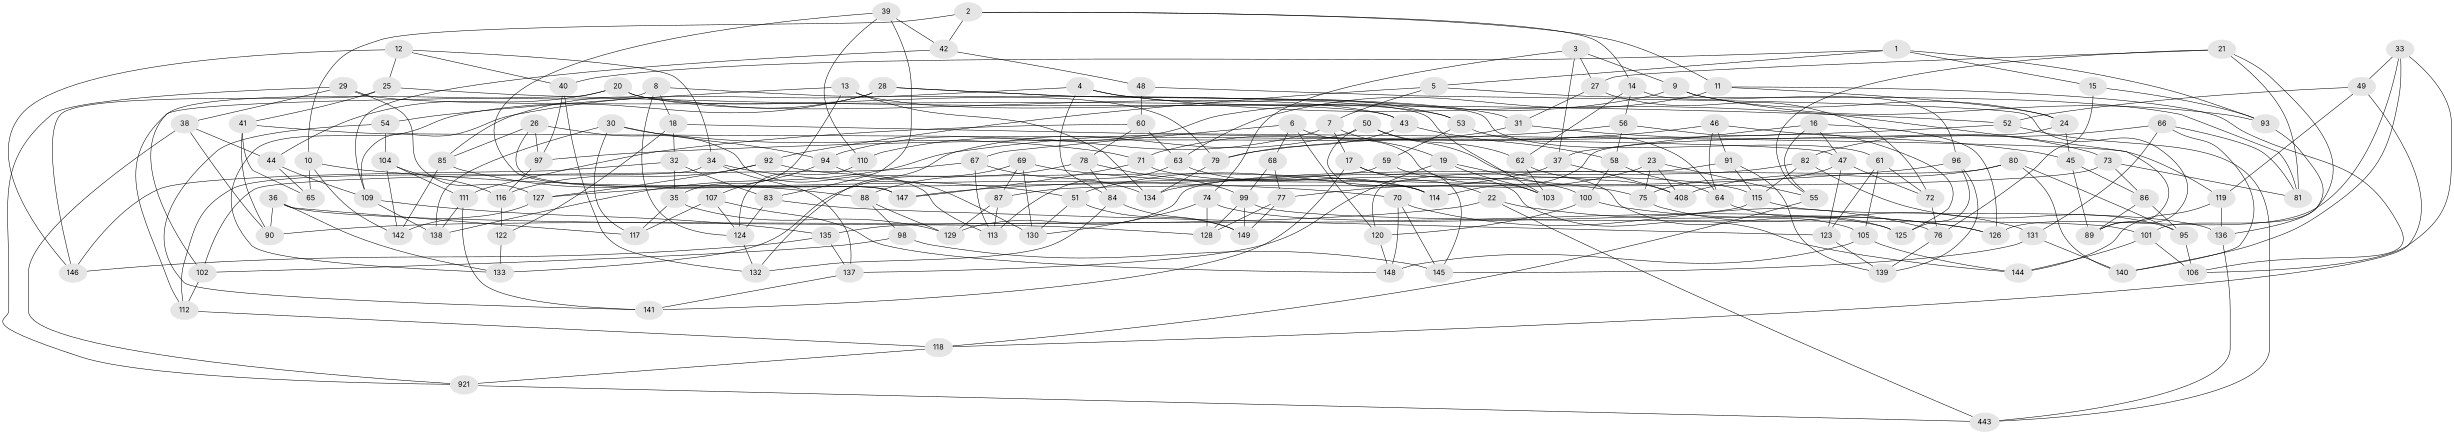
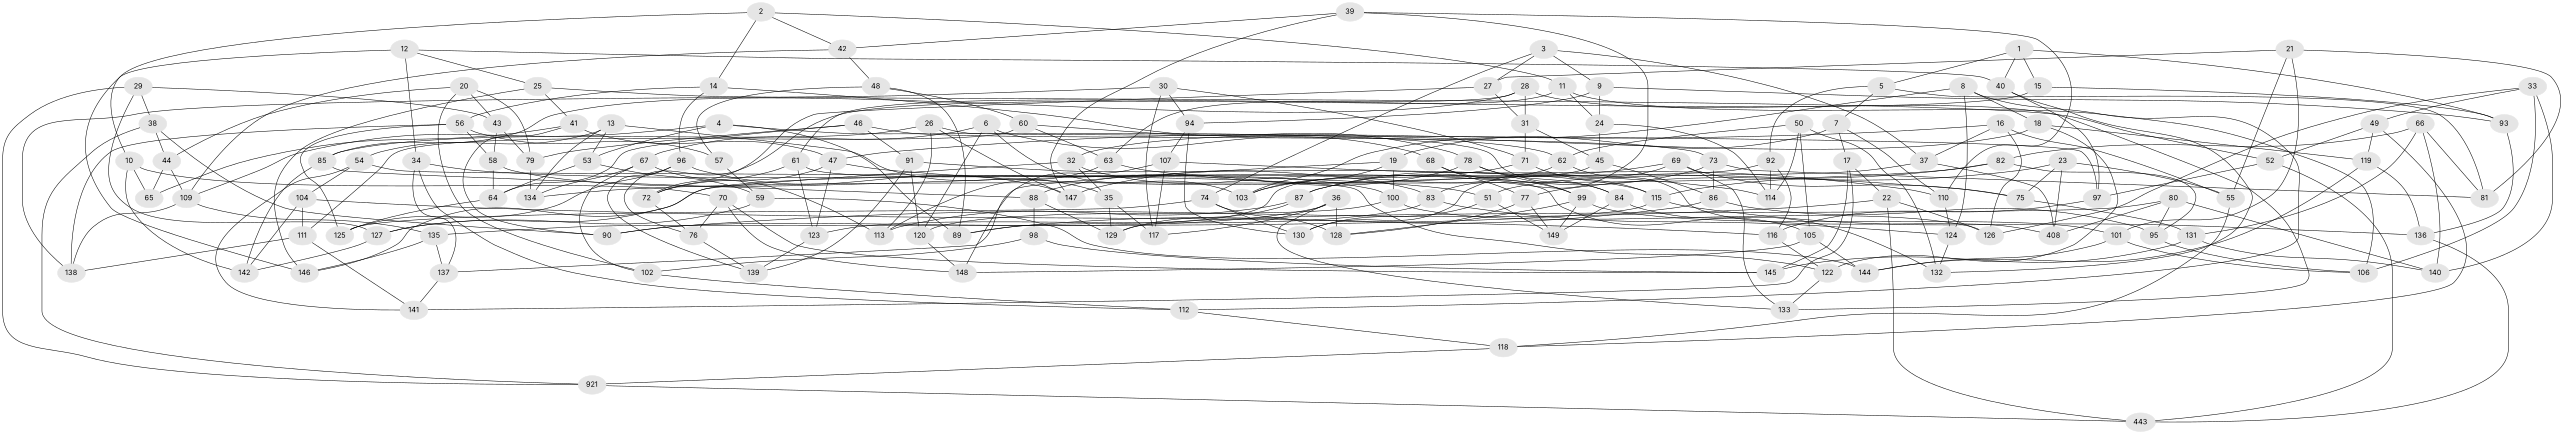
  graph {
    fontname=Inter
    node [color=gray90 fontname=Inter style=filled]
    edge [fontname=Inter]
    1
    5
    15
    40
    93
    7
    81
    92
    76
    97
    132
    136
    2
    10
    11
    14
    42
    65
    70
    142
    24
    63
    106
    56
    62
    96
    109
    48
    3
    9
    27
    37
    74
    94
    72
    31
    n37 [label=408]
    51
    128
    130
    125
    4
    53
    84
    89
    64
    59
    149
    138
    135
    17
    19
    110
    114
    127
    116
    6
    67
    68
    103
    120
    134
    102
    113
    77
    99
    148
    22
    141
    145
    100
    137
    124
    8
    18
    112
    32
    119
    122
    118
    45
    107
    12
    25
    34
    146
    41
    52
    13
    35
    54
    117
    129
    104
    58
+   57
    147
    139
    16
    47
    55
    126
    75
    123
    90
    n106 [label=443]
    83
    144
    133
    20
    43
    44
    79
    21
    101
    23
    131
    86
    26
    85
    88
    71
    28
    61
    105
    29
    38
    n128 [label=921]
    30
    115
    33
    49
    140
    36
    39
    60
    95
    46
    73
    91
    87
    78
    111
    50
    66
    82
    69
    98
    80
    1 -- 5
    1 -- 15
    1 -- 40
    1 -- 93
    5 -- 7
    5 -- 81
    5 -- 92
    15 -- 93
    15 -- 76
    40 -- 97
    40 -- 132
    93 -- 136
    7 -- 17
    7 -- 19
    7 -- 110
    92 -- 114
    92 -- 127
    92 -- 116
    76 -- 139
    97 -- 116
    136 -- n106
    2 -- 10
    2 -- 11
    2 -- 14
    2 -- 42
    10 -- 65
    10 -- 70
    10 -- 142
    11 -- 24
    11 -- 63
    11 -- 106
    14 -- 56
    14 -- 62
    14 -- 96
    42 -- 109
    42 -- 48
    70 -- 76
    70 -- 148
    70 -- 145
    24 -- 114
    24 -- 45
    63 -- 114
    63 -- 113
    56 -- 125
    56 -- 138
    56 -- 58
+   56 -- 57
    62 -- n37
    62 -- 103
    96 -- 125
    96 -- 147
    96 -- 139
    109 -- 138
    109 -- 135
    48 -- 89
+   48 -- 57
    48 -- 60
    3 -- 9
    3 -- 27
    3 -- 37
    3 -- 74
    9 -- 93
    9 -- 24
    9 -- 94
    27 -- 72
    27 -- 31
    37 -- n37
    37 -- 51
    74 -- 128
    74 -- 130
    74 -- 125
    94 -- 130
    94 -- 107
    72 -- 76
    31 -- 45
    31 -- 71
    51 -- 130
    51 -- 149
    4 -- 109
    4 -- 53
    4 -- 84
    4 -- 89
    53 -- 64
    53 -- 59
    84 -- 132
    84 -- 149
    64 -- 125
    59 -- 127
    59 -- 144
    135 -- 137
    135 -- 146
    17 -- 22
    17 -- 141
    17 -- 145
    19 -- 103
    19 -- 100
    19 -- 137
    110 -- 124
    127 -- 142
    116 -- 122
    6 -- 67
    6 -- 68
    6 -- 103
    6 -- 120
    67 -- 134
    67 -- 102
    67 -- 113
    68 -- 77
    68 -- 99
    120 -- 148
    102 -- 112
    77 -- 128
    77 -- 149
    99 -- 128
    99 -- 149
    99 -- 101
    22 -- 126
    22 -- 90
    22 -- n106
    100 -- 120
    100 -- 126
    137 -- 141
    124 -- 132
    8 -- 103
    8 -- 124
    8 -- 18
    8 -- 112
    18 -- 32
    18 -- 119
    18 -- 122
    112 -- 118
    32 -- 146
    32 -- 35
    32 -- 83
    119 -- 136
    119 -- 144
    122 -- 133
    118 -- n128
    45 -- 89
    45 -- 86
-   107 -- 124
+   107 -- 110
    107 -- 148
    107 -- 117
    12 -- 40
    12 -- 25
    12 -- 34
    12 -- 146
    25 -- 146
    25 -- 41
    25 -- 52
    34 -- 51
    34 -- 137
    34 -- 112
    41 -- 65
    41 -- 47
    41 -- 90
    52 -- 97
    52 -- n106
    13 -- 53
    13 -- 134
    13 -- 35
    13 -- 54
    35 -- 117
    35 -- 129
    54 -- 141
+   54 -- 122
    54 -- 104
    104 -- 142
    104 -- 116
    104 -- 111
    58 -- 64
    58 -- 100
+   57 -- 59
    16 -- 37
    16 -- 47
    16 -- 55
    16 -- 126
    47 -- 72
    47 -- 75
    47 -- 123
    55 -- 118
    75 -- 131
    123 -- 139
    83 -- 124
    83 -- 123
    20 -- 102
    20 -- 43
    20 -- 44
    20 -- 79
    43 -- 58
    43 -- 79
    44 -- 65
    44 -- 109
    79 -- 134
    21 -- 81
    21 -- 27
    21 -- 55
    21 -- 101
    101 -- 106
    101 -- 144
    23 -- n37
    23 -- 77
    23 -- 55
    23 -- 75
    131 -- 145
    131 -- 140
    86 -- 89
    86 -- 95
    26 -- 97
    26 -- 113
    26 -- 147
    26 -- 85
    85 -- 142
    85 -- 88
    88 -- 129
    88 -- 98
    71 -- 147
    71 -- 115
    28 -- 31
    28 -- 133
    28 -- 85
    28 -- 61
    61 -- 72
    61 -- 123
    61 -- 105
    105 -- 148
    105 -- 144
    29 -- 127
    29 -- 43
    29 -- 38
    29 -- n128
    38 -- 90
    38 -- 44
    38 -- n128
    n128 -- n106
    30 -- 94
    30 -- 138
    30 -- 117
    30 -- 71
    115 -- 136
    115 -- 135
    33 -- 106
    33 -- 126
    33 -- 49
    33 -- 140
    49 -- 119
    49 -- 118
    49 -- 52
    36 -- 128
    36 -- 117
    36 -- 90
    36 -- 133
    39 -- 42
    39 -- 110
    39 -- 147
    39 -- 83
    60 -- 63
    60 -- 78
    60 -- 111
    95 -- 106
    46 -- 64
    46 -- 79
    46 -- 73
    46 -- 91
    73 -- 81
    73 -- 86
    73 -- 87
    91 -- 120
    91 -- 139
    91 -- 115
    87 -- 113
    87 -- 129
    78 -- 84
    78 -- 99
    78 -- 88
    111 -- 138
    111 -- 141
    50 -- 132
    50 -- 62
    50 -- 114
    50 -- 105
    66 -- 81
    66 -- 131
    66 -- 140
    66 -- 82
    82 -- 134
    82 -- 115
    82 -- 95
    69 -- 130
    69 -- 75
    69 -- 133
    69 -- 87
    98 -- 102
    98 -- 145
    80 -- n37
    80 -- 129
    80 -- 140
    80 -- 95
  }
